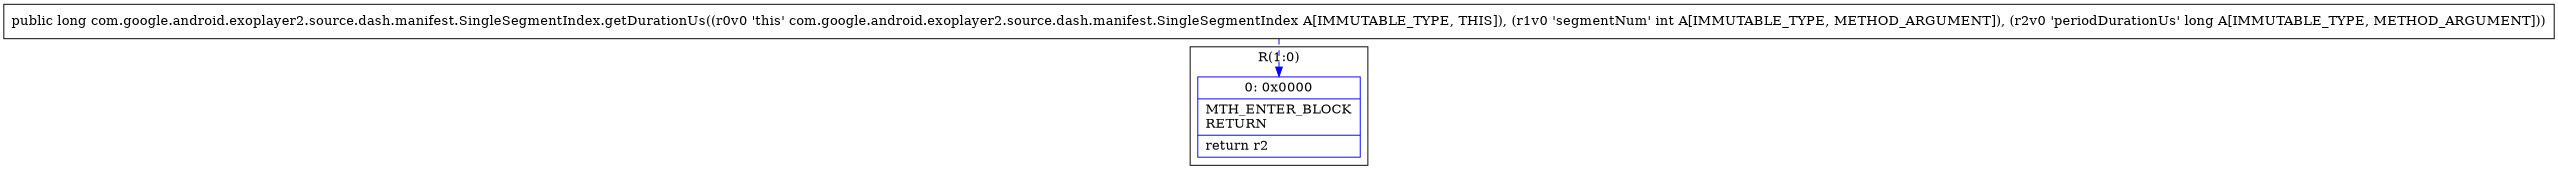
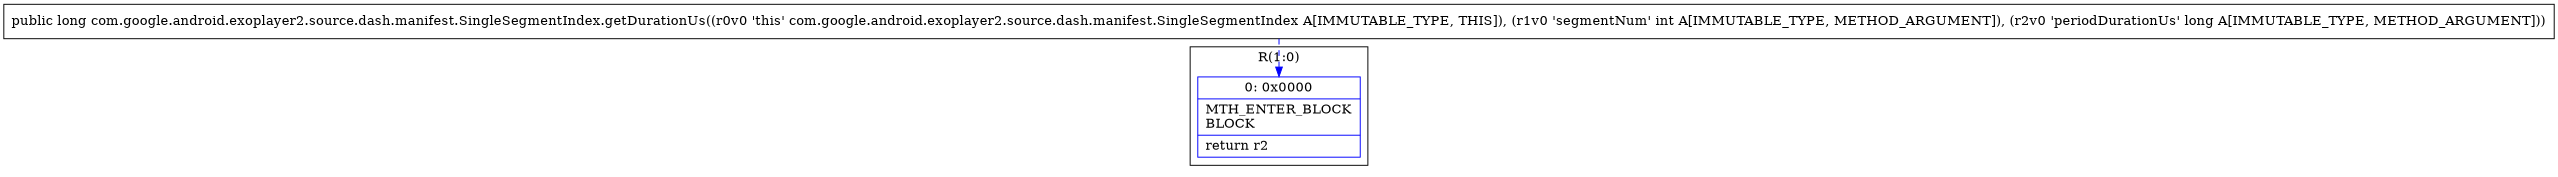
  digraph {
    node [shape=record]
-   n1 [color=blue label="{0\:\ 0x0000|MTH_ENTER_BLOCK\lRETURN\l|return r2\l}"]
+   n1 [color=blue label="{0\:\ 0x0000|MTH_ENTER_BLOCK\lBLOCK\l|return r2\l}"]
    n2 [label="{public long com.google.android.exoplayer2.source.dash.manifest.SingleSegmentIndex.getDurationUs((r0v0 'this' com.google.android.exoplayer2.source.dash.manifest.SingleSegmentIndex A[IMMUTABLE_TYPE, THIS]), (r1v0 'segmentNum' int A[IMMUTABLE_TYPE, METHOD_ARGUMENT]), (r2v0 'periodDurationUs' long A[IMMUTABLE_TYPE, METHOD_ARGUMENT])) }"]
    subgraph cluster_1 {
      label="R(1:0)"
      n1
    }
    n2 -> n1 [color=blue style=dashed]
  }
